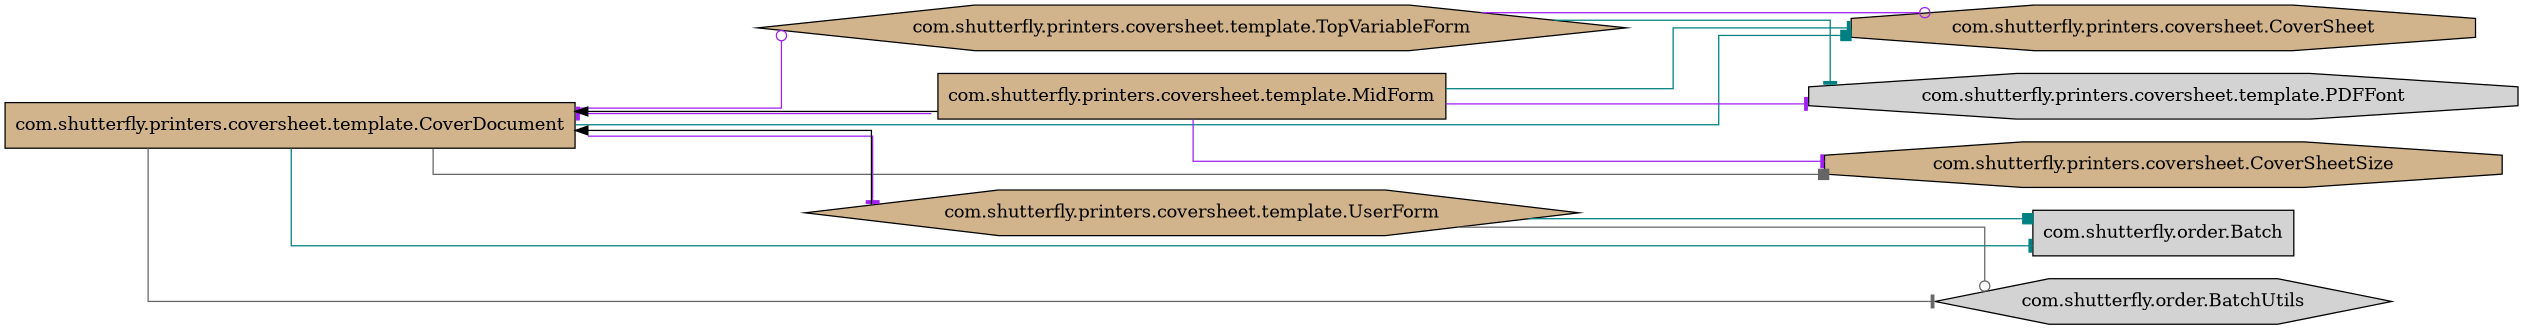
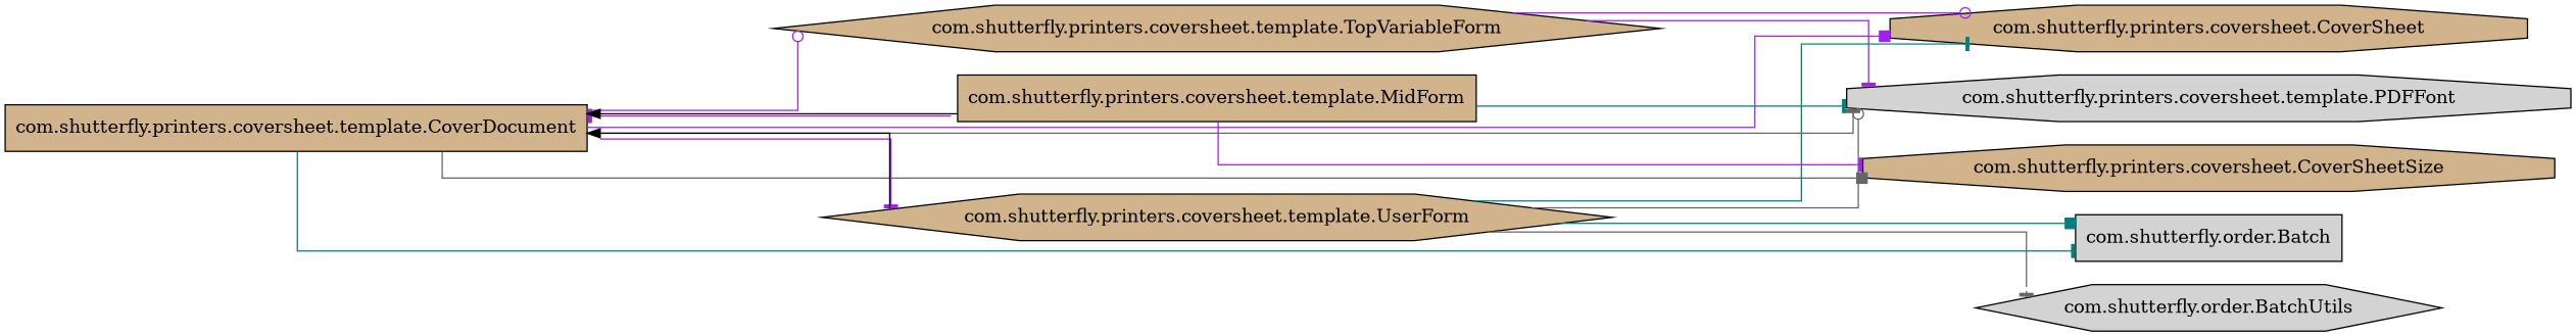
  digraph {
    concentrate=true
    rankdir=LR
    ranksep=2.0
    splines=ortho
    node [fillcolor=tan shape=hexagon style=filled]
    edge [arrowhead=tee color=teal]
    "com.shutterfly.printers.coversheet.template.TopVariableForm"
    "com.shutterfly.printers.coversheet.template.CoverDocument" [shape=box]
    "com.shutterfly.printers.coversheet.template.UserForm"
    "com.shutterfly.printers.coversheet.template.MidForm" [shape=box]
    "com.shutterfly.printers.coversheet.CoverSheet" [shape=octagon]
    "com.shutterfly.order.Batch" [fillcolor=lightgrey shape=box]
    "com.shutterfly.printers.coversheet.CoverSheetSize" [shape=octagon]
    "com.shutterfly.printers.coversheet.template.PDFFont" [fillcolor=lightgrey shape=octagon]
    "com.shutterfly.order.BatchUtils" [fillcolor=lightgrey]
    "com.shutterfly.printers.coversheet.template.TopVariableForm" -> "com.shutterfly.printers.coversheet.CoverSheet" [arrowhead=odot color=purple]
-   "com.shutterfly.printers.coversheet.template.TopVariableForm" -> "com.shutterfly.printers.coversheet.template.PDFFont"
+   "com.shutterfly.printers.coversheet.template.TopVariableForm" -> "com.shutterfly.printers.coversheet.template.PDFFont" [color=purple]
    "com.shutterfly.printers.coversheet.template.CoverDocument" -> "com.shutterfly.printers.coversheet.template.TopVariableForm" [arrowhead=odot color=purple]
    "com.shutterfly.printers.coversheet.template.CoverDocument" -> "com.shutterfly.printers.coversheet.template.UserForm" [color=purple]
    "com.shutterfly.printers.coversheet.template.CoverDocument" -> "com.shutterfly.printers.coversheet.template.MidForm" [color=purple]
-   "com.shutterfly.printers.coversheet.template.CoverDocument" -> "com.shutterfly.printers.coversheet.CoverSheet" [arrowhead=box]
+   "com.shutterfly.printers.coversheet.template.CoverDocument" -> "com.shutterfly.printers.coversheet.CoverSheet" [arrowhead=box color=purple]
    "com.shutterfly.printers.coversheet.template.CoverDocument" -> "com.shutterfly.order.Batch"
    "com.shutterfly.printers.coversheet.template.CoverDocument" -> "com.shutterfly.printers.coversheet.CoverSheetSize" [arrowhead=box color=gray40]
-   "com.shutterfly.printers.coversheet.template.CoverDocument" -> "com.shutterfly.order.BatchUtils" [color=gray40]
+   "com.shutterfly.printers.coversheet.template.CoverDocument" -> "com.shutterfly.printers.coversheet.template.PDFFont" [color=gray40]
    "com.shutterfly.printers.coversheet.template.UserForm" -> "com.shutterfly.printers.coversheet.template.CoverDocument" [arrowhead="" color=""]
    "com.shutterfly.printers.coversheet.template.UserForm" -> "com.shutterfly.order.Batch" [arrowhead=box]
-   "com.shutterfly.printers.coversheet.template.UserForm" -> "com.shutterfly.order.BatchUtils" [arrowhead=odot color=gray40]
+   "com.shutterfly.printers.coversheet.template.UserForm" -> "com.shutterfly.printers.coversheet.template.PDFFont" [arrowhead=odot color=gray40]
+   "com.shutterfly.printers.coversheet.template.UserForm" -> "com.shutterfly.order.BatchUtils" [color=gray40]
    "com.shutterfly.printers.coversheet.template.MidForm" -> "com.shutterfly.printers.coversheet.template.CoverDocument" [arrowhead="" color=""]
-   "com.shutterfly.printers.coversheet.template.MidForm" -> "com.shutterfly.printers.coversheet.CoverSheet"
+   "com.shutterfly.printers.coversheet.template.UserForm" -> "com.shutterfly.printers.coversheet.CoverSheet"
    "com.shutterfly.printers.coversheet.template.MidForm" -> "com.shutterfly.printers.coversheet.CoverSheetSize" [color=purple]
-   "com.shutterfly.printers.coversheet.template.MidForm" -> "com.shutterfly.printers.coversheet.template.PDFFont" [color=purple]
+   "com.shutterfly.printers.coversheet.template.MidForm" -> "com.shutterfly.printers.coversheet.template.PDFFont"
  }
